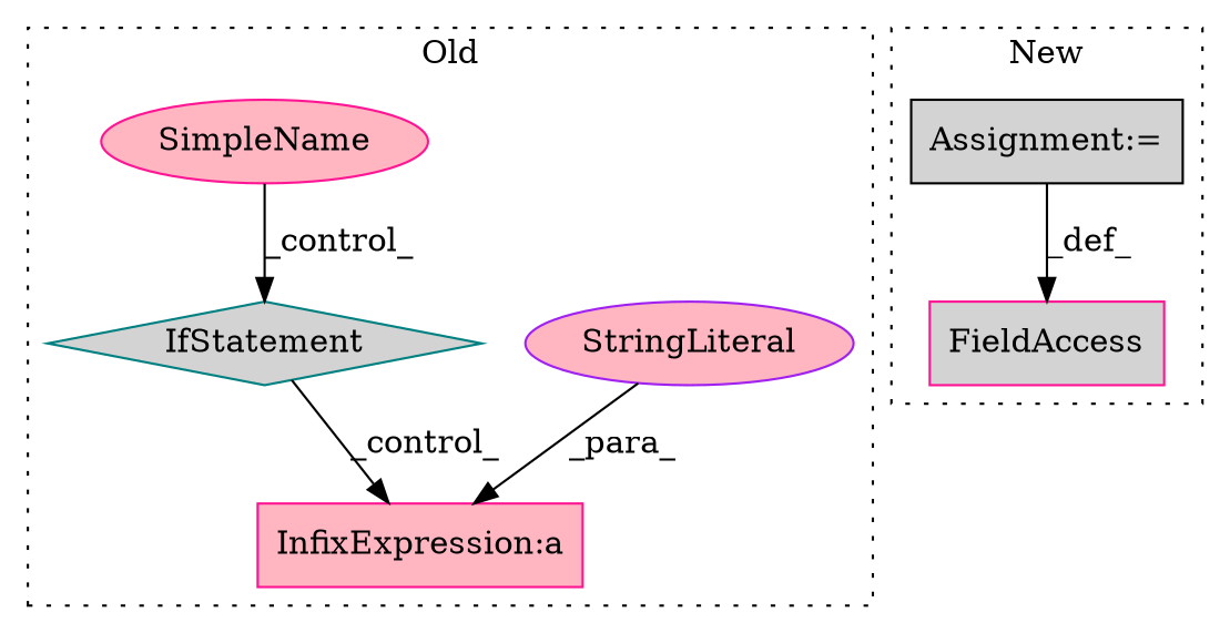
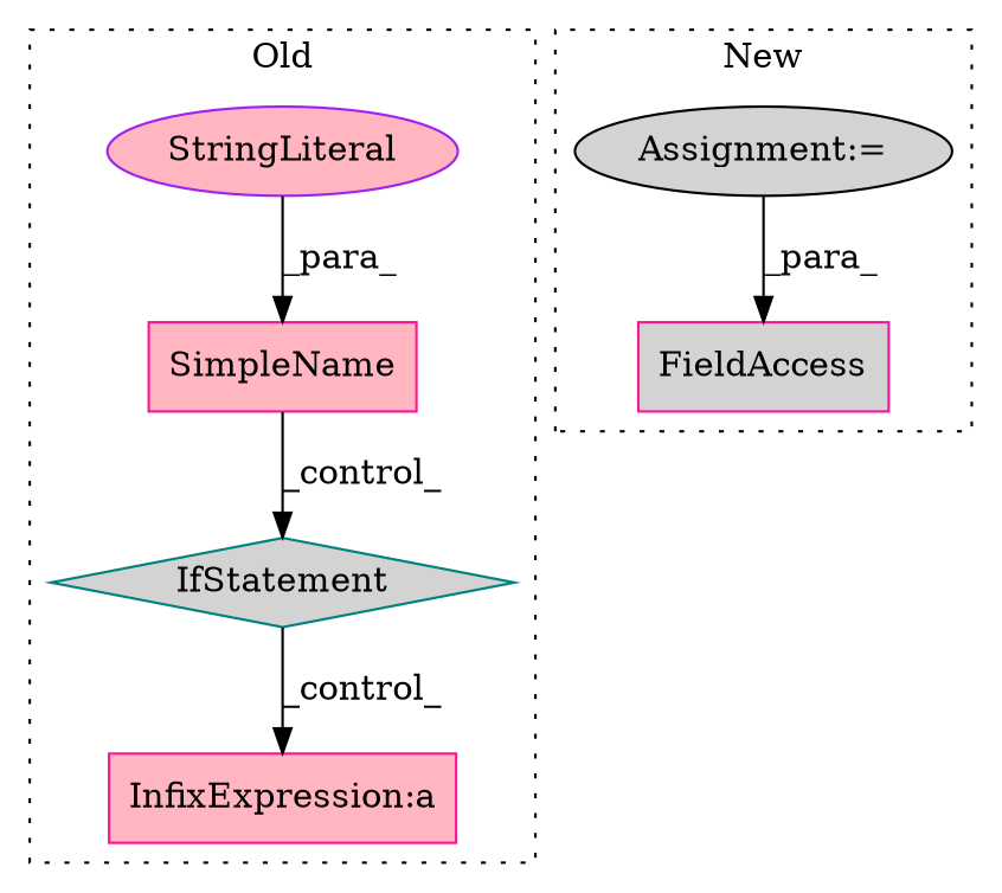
  digraph {
    node [color=deeppink fillcolor=lightgrey l=12 shape=box style=filled]
    n1 [a=25 color=teal l="4,2" label=IfStatement s="2382,2393" shape=diamond]
    n2 [a=27 fillcolor=lightpink label="InfixExpression:a" s=2621]
    n3 [a=45 color=purple fillcolor=lightpink l=46 label=StringLiteral s=2575 shape=ellipse]
-   n4 [a=42 fillcolor=lightpink l=7 label=SimpleName s=2386 shape=ellipse]
-   n5 [a=7 color=black label="Assignment:=" s=2643]
+   n4 [a=42 fillcolor=lightpink l=7 label=SimpleName s=2386]
+   n5 [a=7 color=black label="Assignment:=" s=2643 shape=ellipse]
    n6 [a=22 l=10 label=FieldAccess s=2633]
    subgraph cluster_1 {
      label=Old
      style=dotted
      n1
      n2
      n3
      n4
    }
    subgraph cluster_2 {
      label=New
      style=dotted
      n5
      n6
    }
    n1 -> n2 [label=_control_]
-   n3 -> n2 [label=_para_]
+   n3 -> n4 [label=_para_]
    n4 -> n1 [label=_control_]
-   n5 -> n6 [label=_def_]
+   n5 -> n6 [label=_para_]
  }
